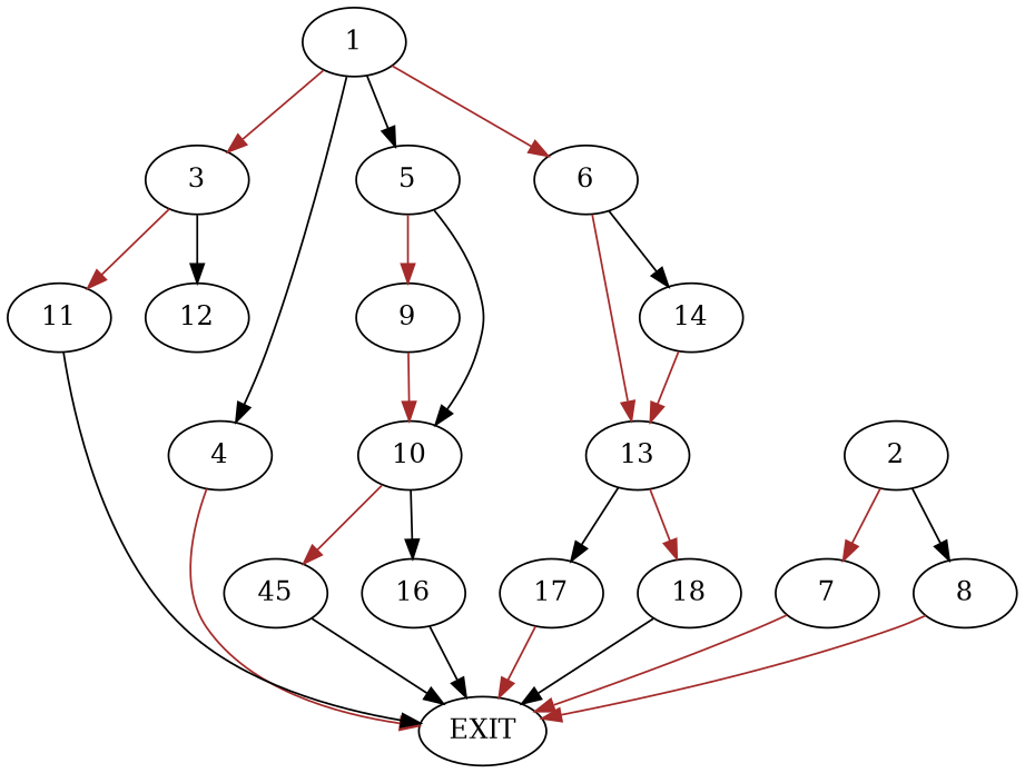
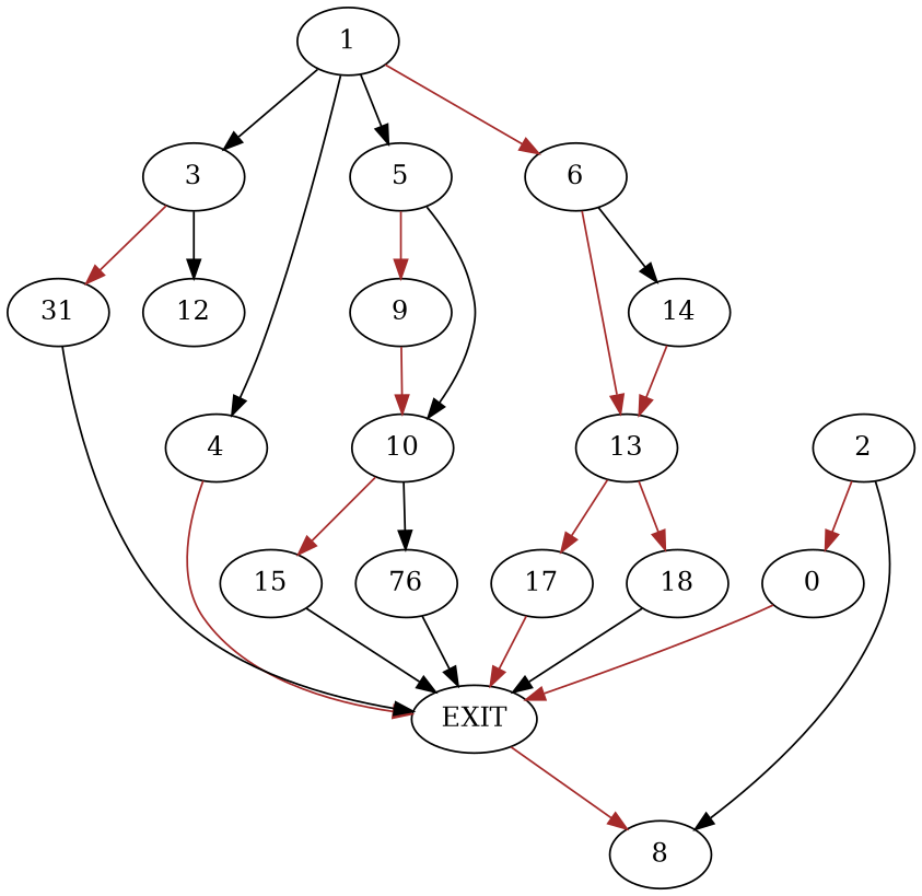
  digraph {
    edge [color=brown]
    1
    3
    4
    5
    6
    n6 [label=EXIT]
    2
-   7
+   7 [label=0]
    8
-   11
+   11 [label=31]
    12
    9
    10
    13
    14
-   15 [label=45]
-   16
+   15
+   16 [label=76]
    17
    18
-   1 -> 3
+   1 -> 3 [color=black]
    1 -> 4 [color=black]
    1 -> 5 [color=black]
    1 -> 6
    3 -> 11
    3 -> 12 [color=black]
    4 -> n6
    5 -> 9
    5 -> 10 [color=black]
    6 -> 13
    6 -> 14 [color=black]
    2 -> 7
    2 -> 8 [color=black]
    7 -> n6
-   8 -> n6
+   n6 -> 8
    11 -> n6 [color=black]
    9 -> 10
    10 -> 15
    10 -> 16 [color=black]
-   13 -> 17 [color=black]
+   13 -> 17
    13 -> 18
    14 -> 13
    15 -> n6 [color=black]
    16 -> n6 [color=black]
    17 -> n6
    18 -> n6 [color=black]
  }
